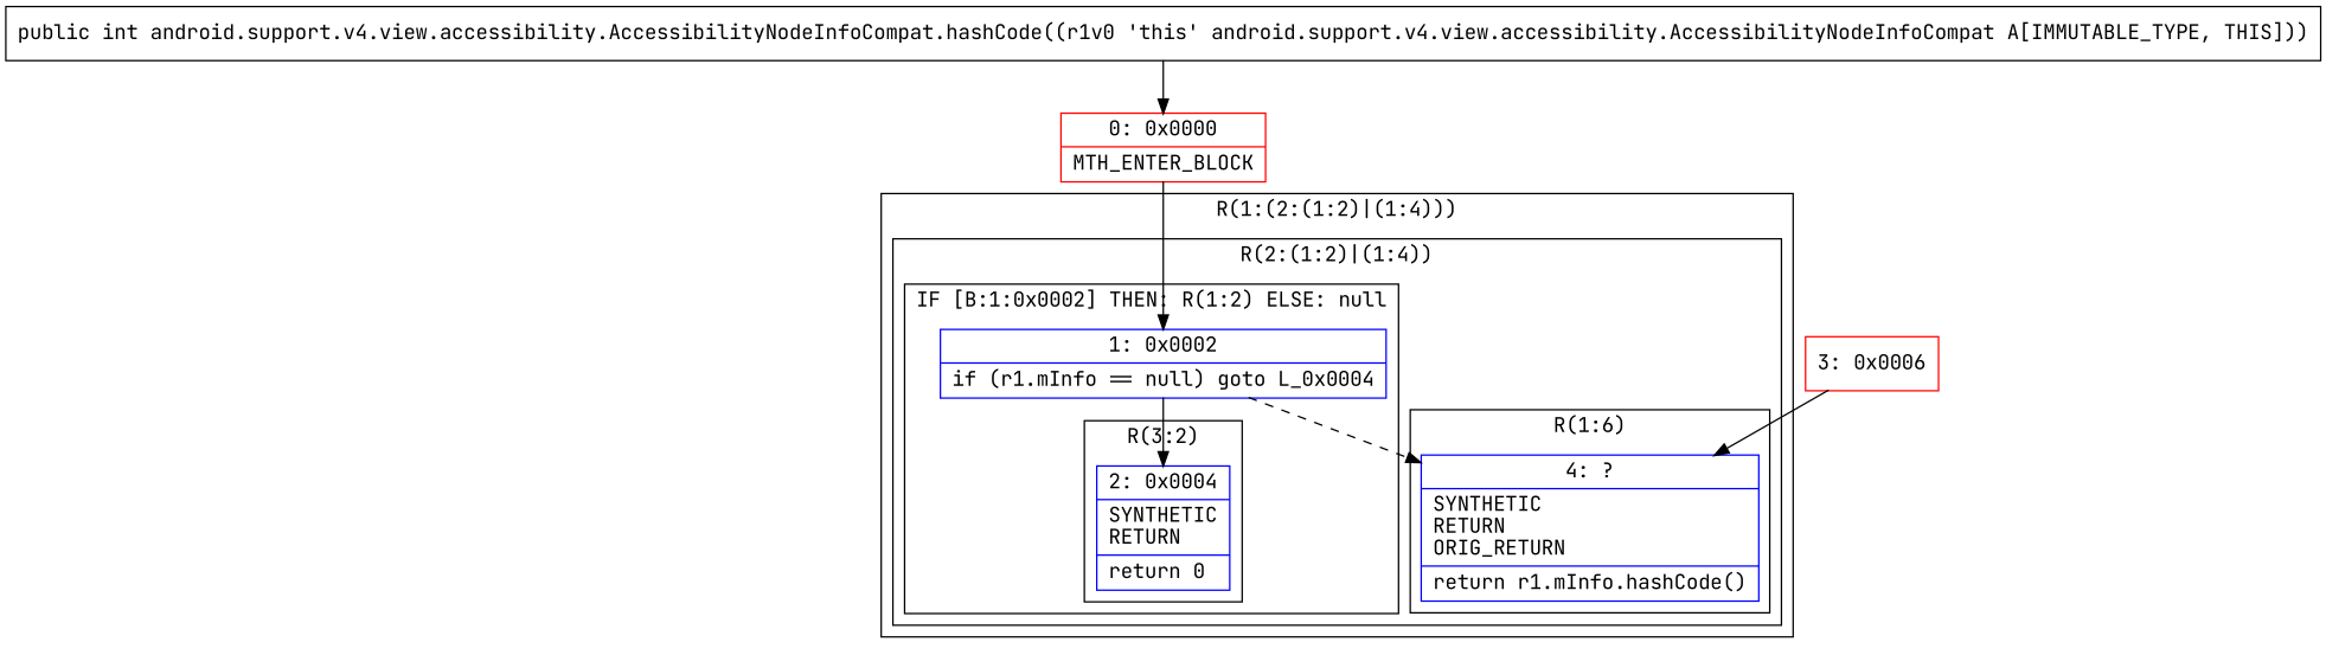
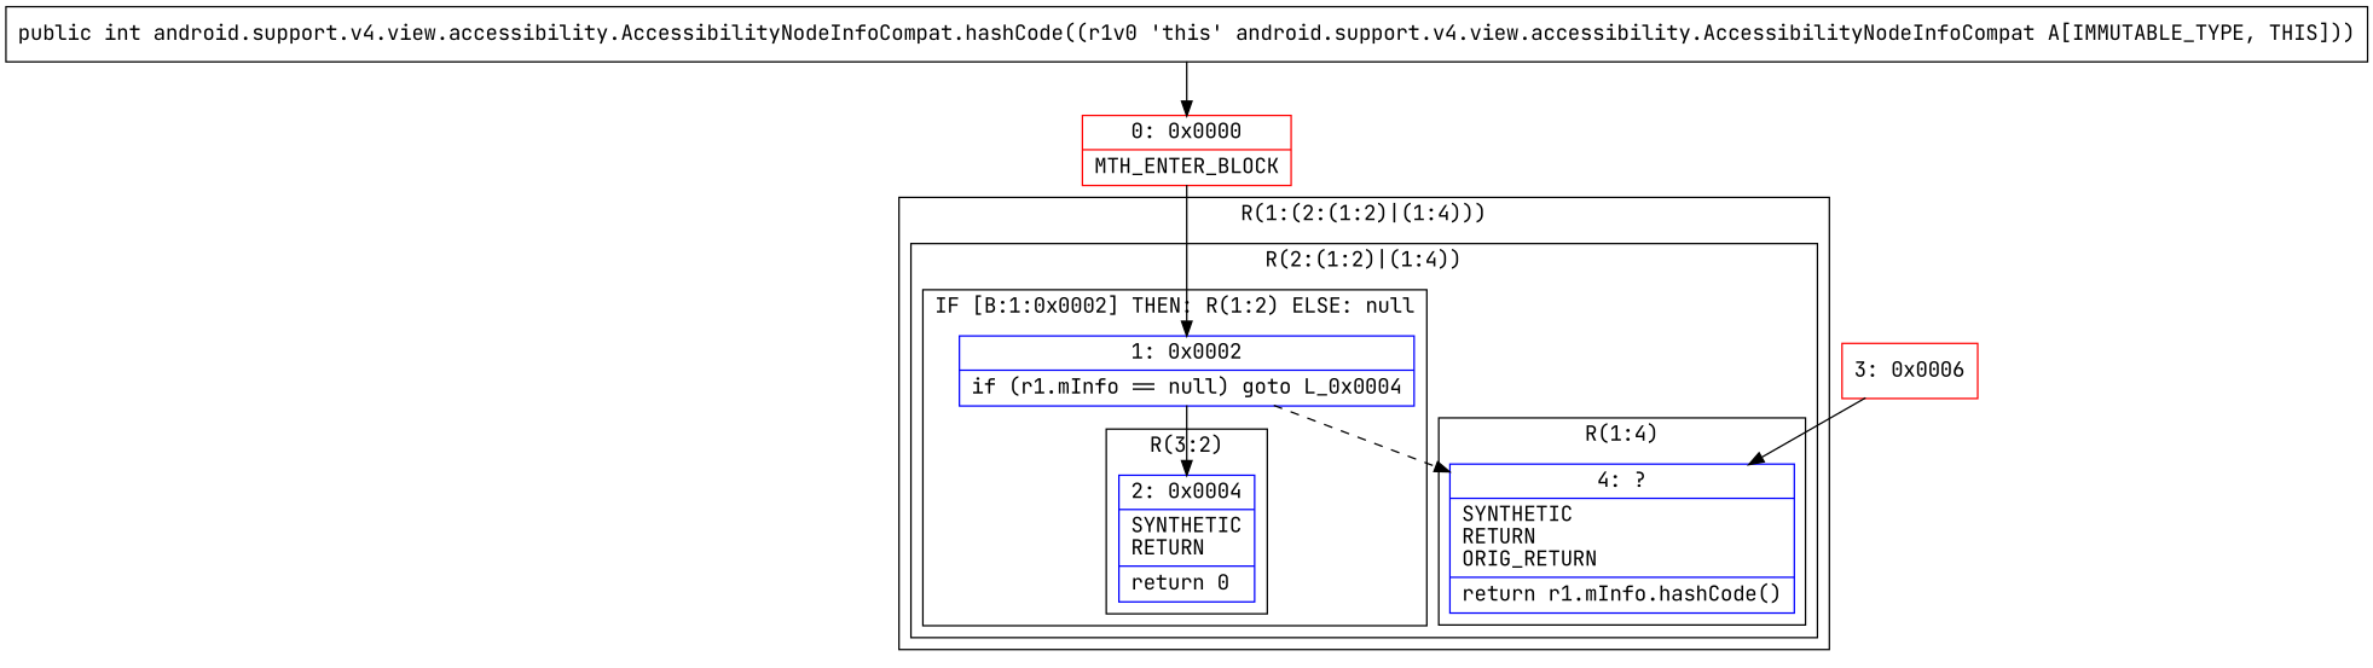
  digraph {
    fontname="JetBrains Mono"
    node [color=blue fontname="JetBrains Mono" shape=record]
    edge [fontname="JetBrains Mono"]
    n1 [label="{2\:\ 0x0004|SYNTHETIC\lRETURN\l|return 0\l}"]
    n2 [label="{1\:\ 0x0002|if (r1.mInfo == null) goto L_0x0004\l}"]
    n3 [label="{4\:\ ?|SYNTHETIC\lRETURN\lORIG_RETURN\l|return r1.mInfo.hashCode()\l}"]
    n4 [color=red label="{3\:\ 0x0006}"]
    n5 [color=red label="{0\:\ 0x0000|MTH_ENTER_BLOCK\l}"]
    n6 [label="{public int android.support.v4.view.accessibility.AccessibilityNodeInfoCompat.hashCode((r1v0 'this' android.support.v4.view.accessibility.AccessibilityNodeInfoCompat A[IMMUTABLE_TYPE, THIS])) }" color=""]
    subgraph cluster_1 {
      label="R(1:(2:(1:2)|(1:4)))"
      subgraph cluster_2 {
        label="R(2:(1:2)|(1:4))"
        subgraph cluster_3 {
          label="IF [B:1:0x0002] THEN: R(1:2) ELSE: null"
          n2
          subgraph cluster_4 {
            label="R(3:2)"
            n1
          }
        }
        subgraph cluster_5 {
-         label="R(1:6)"
+         label="R(1:4)"
          n3
        }
      }
    }
    n2 -> n1
    n2 -> n3 [style=dashed]
    n4 -> n3
    n5 -> n2
    n6 -> n5
  }
